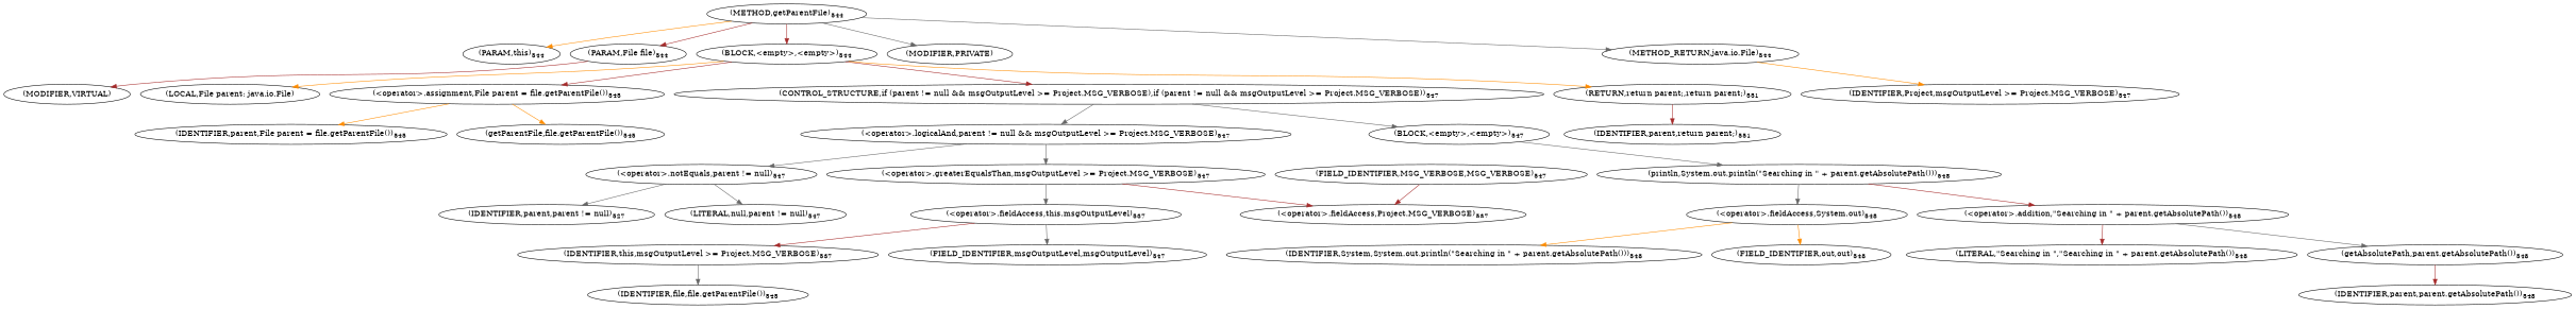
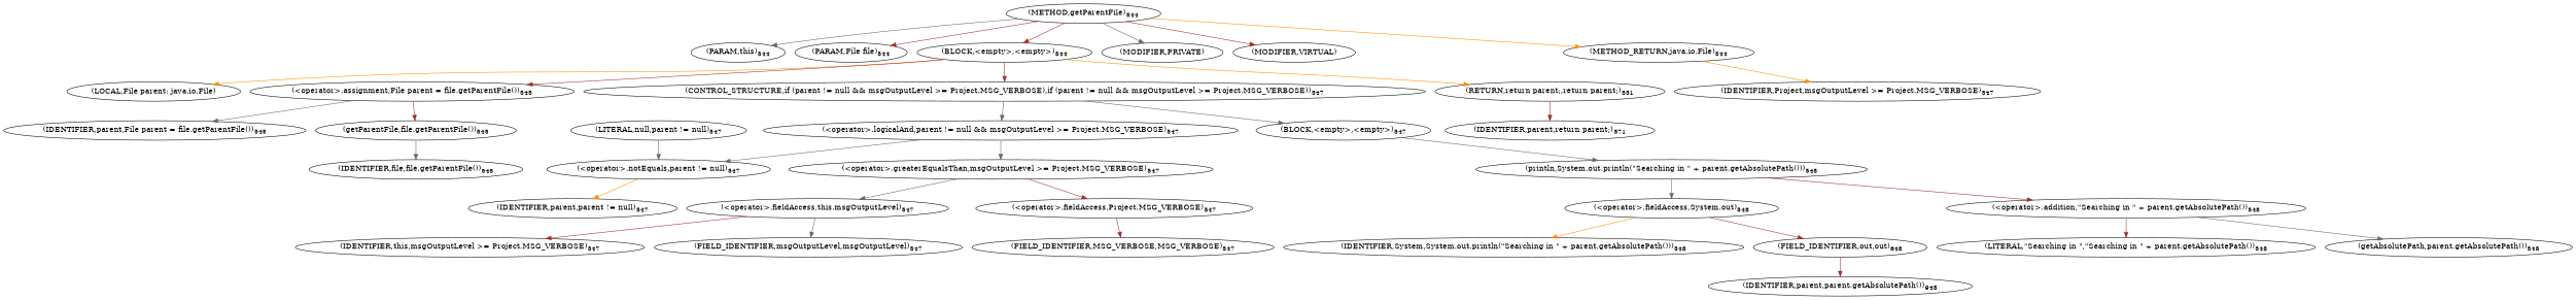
  digraph {
    edge [color=gray40]
    n1 [label=<(METHOD,getParentFile)<SUB>544</SUB>>]
    n2 [label=<(PARAM,this)<SUB>544</SUB>>]
    n3 [label=<(PARAM,File file)<SUB>544</SUB>>]
    n4 [label=<(BLOCK,&lt;empty&gt;,&lt;empty&gt;)<SUB>544</SUB>>]
    n5 [label=<(MODIFIER,PRIVATE)>]
    n6 [label=<(MODIFIER,VIRTUAL)>]
    n7 [label=<(METHOD_RETURN,java.io.File)<SUB>544</SUB>>]
    n8 [label=<(LOCAL,File parent: java.io.File)>]
    n9 [label=<(&lt;operator&gt;.assignment,File parent = file.getParentFile())<SUB>545</SUB>>]
    n10 [label=<(CONTROL_STRUCTURE,if (parent != null &amp;&amp; msgOutputLevel &gt;= Project.MSG_VERBOSE),if (parent != null &amp;&amp; msgOutputLevel &gt;= Project.MSG_VERBOSE))<SUB>547</SUB>>]
    n11 [label=<(RETURN,return parent;,return parent;)<SUB>551</SUB>>]
    n12 [label=<(IDENTIFIER,Project,msgOutputLevel &gt;= Project.MSG_VERBOSE)<SUB>547</SUB>>]
    n13 [label=<(IDENTIFIER,parent,File parent = file.getParentFile())<SUB>545</SUB>>]
    n14 [label=<(getParentFile,file.getParentFile())<SUB>545</SUB>>]
    n15 [label=<(&lt;operator&gt;.logicalAnd,parent != null &amp;&amp; msgOutputLevel &gt;= Project.MSG_VERBOSE)<SUB>547</SUB>>]
    n16 [label=<(BLOCK,&lt;empty&gt;,&lt;empty&gt;)<SUB>547</SUB>>]
-   n17 [label=<(IDENTIFIER,parent,return parent;)<SUB>551</SUB>>]
+   n17 [label=<(IDENTIFIER,parent,return parent;)<SUB>571</SUB>>]
    n18 [label=<(IDENTIFIER,file,file.getParentFile())<SUB>545</SUB>>]
    n19 [label=<(&lt;operator&gt;.notEquals,parent != null)<SUB>547</SUB>>]
    n20 [label=<(&lt;operator&gt;.greaterEqualsThan,msgOutputLevel &gt;= Project.MSG_VERBOSE)<SUB>547</SUB>>]
    n21 [label=<(println,System.out.println(&quot;Searching in &quot; + parent.getAbsolutePath()))<SUB>548</SUB>>]
-   n22 [label=<(IDENTIFIER,parent,parent != null)<SUB>527</SUB>>]
+   n22 [label=<(IDENTIFIER,parent,parent != null)<SUB>547</SUB>>]
    n23 [label=<(LITERAL,null,parent != null)<SUB>547</SUB>>]
-   n24 [label=<(&lt;operator&gt;.fieldAccess,this.msgOutputLevel)<SUB>537</SUB>>]
-   n25 [label=<(&lt;operator&gt;.fieldAccess,Project.MSG_VERBOSE)<SUB>537</SUB>>]
-   n26 [label=<(IDENTIFIER,this,msgOutputLevel &gt;= Project.MSG_VERBOSE)<SUB>537</SUB>>]
+   n24 [label=<(&lt;operator&gt;.fieldAccess,this.msgOutputLevel)<SUB>547</SUB>>]
+   n25 [label=<(&lt;operator&gt;.fieldAccess,Project.MSG_VERBOSE)<SUB>547</SUB>>]
+   n26 [label=<(IDENTIFIER,this,msgOutputLevel &gt;= Project.MSG_VERBOSE)<SUB>547</SUB>>]
    n27 [label=<(FIELD_IDENTIFIER,msgOutputLevel,msgOutputLevel)<SUB>547</SUB>>]
    n28 [label=<(FIELD_IDENTIFIER,MSG_VERBOSE,MSG_VERBOSE)<SUB>547</SUB>>]
    n29 [label=<(&lt;operator&gt;.fieldAccess,System.out)<SUB>548</SUB>>]
    n30 [label=<(&lt;operator&gt;.addition,&quot;Searching in &quot; + parent.getAbsolutePath())<SUB>548</SUB>>]
    n31 [label=<(IDENTIFIER,System,System.out.println(&quot;Searching in &quot; + parent.getAbsolutePath()))<SUB>548</SUB>>]
-   n32 [label=<(FIELD_IDENTIFIER,out,out)<SUB>548</SUB>>]
+   n32 [label=<(FIELD_IDENTIFIER,out,out)<SUB>648</SUB>>]
    n33 [label=<(LITERAL,&quot;Searching in &quot;,&quot;Searching in &quot; + parent.getAbsolutePath())<SUB>548</SUB>>]
    n34 [label=<(getAbsolutePath,parent.getAbsolutePath())<SUB>548</SUB>>]
-   n35 [label=<(IDENTIFIER,parent,parent.getAbsolutePath())<SUB>548</SUB>>]
-   n1 -> n2 [color=darkorange]
+   n35 [label=<(IDENTIFIER,parent,parent.getAbsolutePath())<SUB>948</SUB>>]
+   n1 -> n2
    n1 -> n3 [color=brown]
    n1 -> n4 [color=brown]
    n1 -> n5
-   n3 -> n6 [color=brown]
-   n1 -> n7
+   n1 -> n6 [color=brown]
+   n1 -> n7 [color=darkorange]
    n4 -> n8 [color=darkorange]
    n4 -> n9 [color=brown]
    n4 -> n10 [color=brown]
    n4 -> n11 [color=darkorange]
    n7 -> n12 [color=darkorange]
-   n9 -> n13 [color=darkorange]
-   n9 -> n14 [color=darkorange]
+   n9 -> n13
+   n9 -> n14 [color=brown]
    n10 -> n15
    n10 -> n16
    n11 -> n17 [color=brown]
-   n26 -> n18
+   n14 -> n18
    n15 -> n19
    n15 -> n20
    n16 -> n21
-   n19 -> n22
-   n19 -> n23
+   n19 -> n22 [color=darkorange]
+   n23 -> n19
    n20 -> n24
    n20 -> n25 [color=brown]
    n21 -> n29
    n21 -> n30 [color=brown]
    n24 -> n26 [color=brown]
    n24 -> n27
-   n28 -> n25 [color=brown]
+   n25 -> n28 [color=brown]
    n29 -> n31 [color=darkorange]
-   n29 -> n32 [color=darkorange]
+   n29 -> n32 [color=brown]
    n30 -> n33 [color=brown]
    n30 -> n34
-   n34 -> n35 [color=brown]
+   n32 -> n35 [color=brown]
  }
